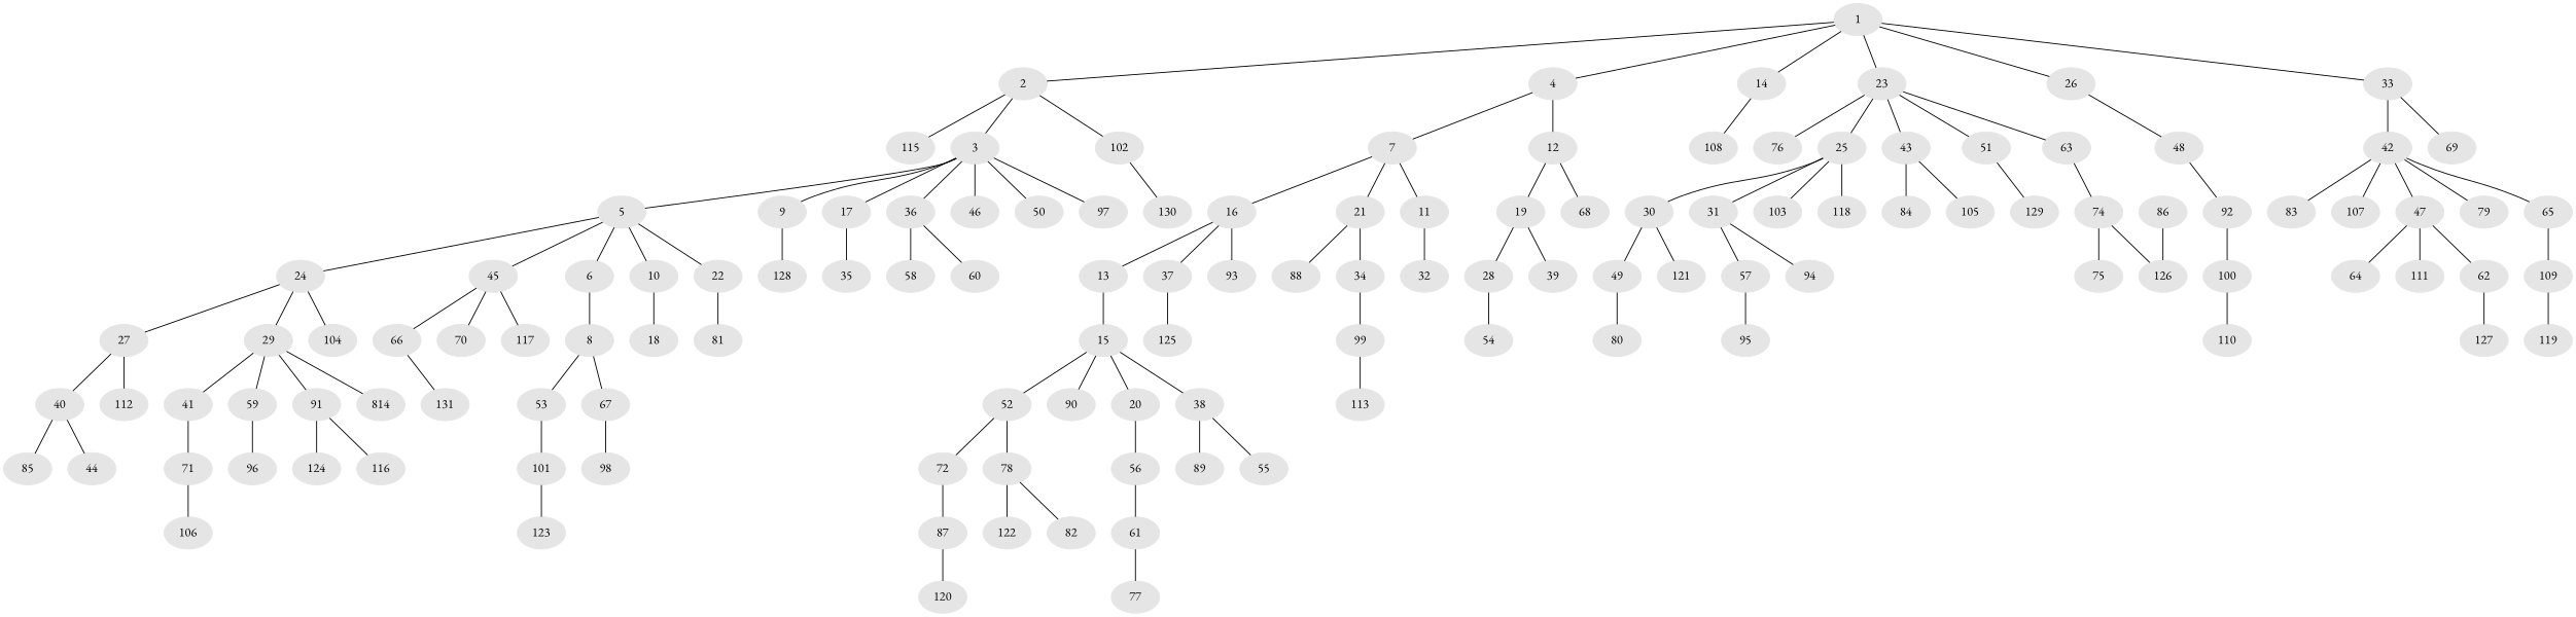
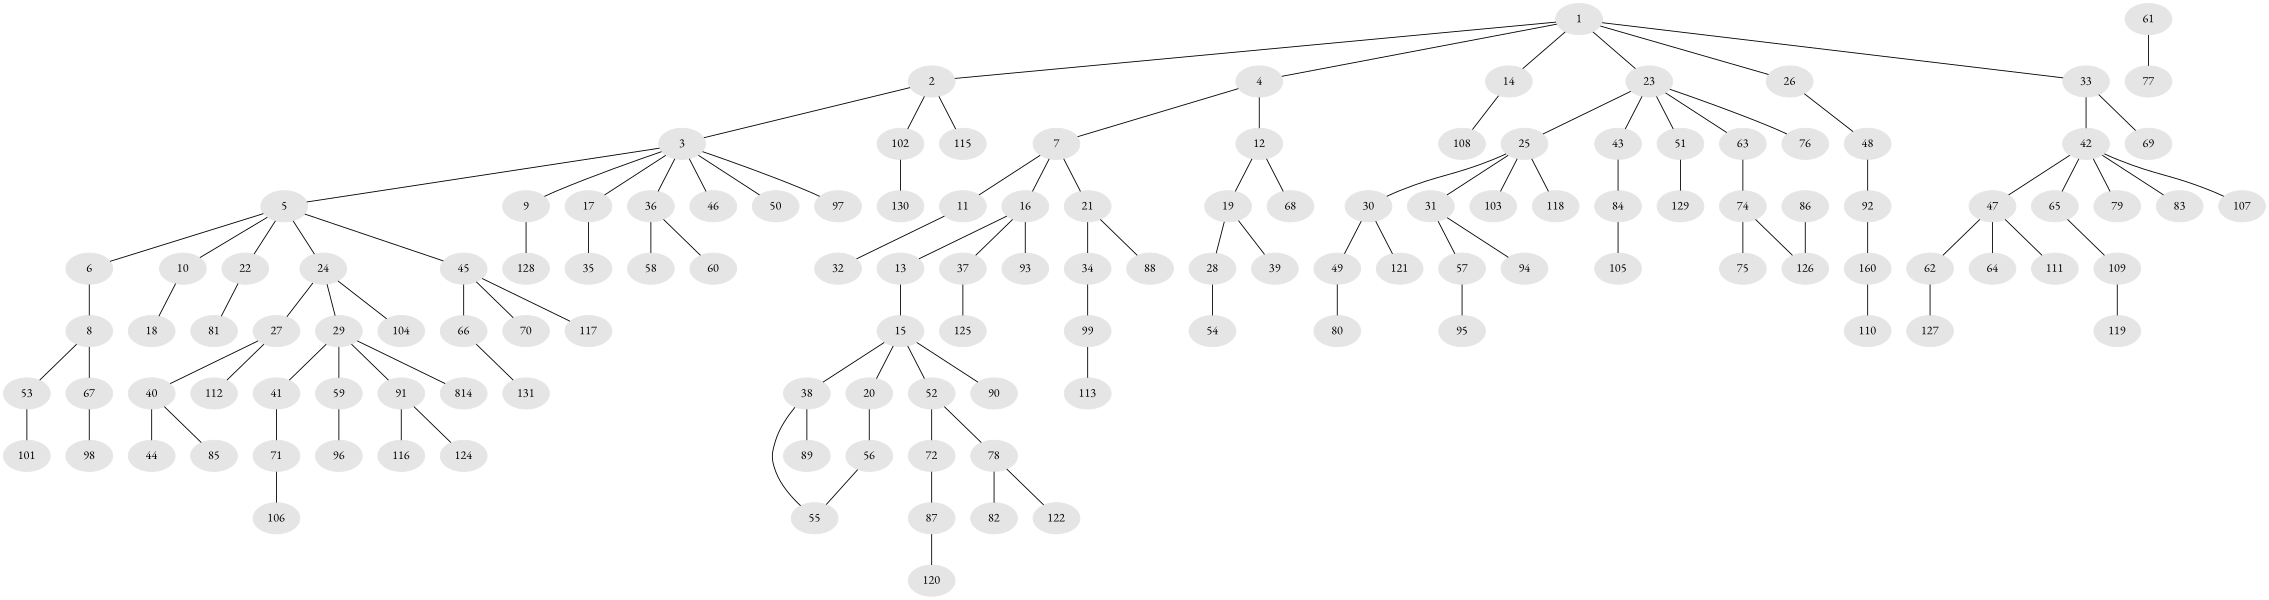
  graph {
    fontname="EB Garamond"
    node [color=gray90 fontname="EB Garamond" style=filled]
    edge [fontname="EB Garamond"]
    1
    2
    4
    14
    23
    26
    33
    3
    102
    115
    7
    12
    108
    25
    43
    51
    63
    76
    48
    42
    69
    5
    9
    17
    36
    46
    50
    97
    130
    6
    10
    22
    24
    45
    128
    35
    58
    60
    11
    16
    21
    19
    68
    8
    18
    81
    27
    29
    104
    66
    70
    117
    53
    67
    32
    13
    15
    37
    93
    34
    88
    101
    98
    28
    39
    20
    38
    52
    90
    56
    55
    89
    72
    78
    125
    54
    61
    99
    30
    31
    103
    118
    84
    129
    74
    40
    112
    41
    59
    91
    n91 [label=814]
    49
    121
    57
    94
    92
    44
    85
    71
    96
    116
    124
    80
    95
    47
    65
    79
    83
    107
    113
    106
    62
    64
    111
    109
    105
    131
    127
-   100
+   100 [label=160]
    87
    82
    122
-   123
    77
    75
    126
    119
    120
    86
    110
    1 -- 2
    1 -- 4
    1 -- 14
    1 -- 23
    1 -- 26
    1 -- 33
    2 -- 3
    2 -- 102
    2 -- 115
    4 -- 7
    4 -- 12
    14 -- 108
    23 -- 25
    23 -- 43
    23 -- 51
    23 -- 63
    23 -- 76
    26 -- 48
    33 -- 42
    33 -- 69
    3 -- 5
    3 -- 9
    3 -- 17
    3 -- 36
    3 -- 46
    3 -- 50
    3 -- 97
    102 -- 130
    7 -- 11
    7 -- 16
    7 -- 21
    12 -- 19
    12 -- 68
    25 -- 30
    25 -- 31
    25 -- 103
    25 -- 118
    43 -- 84
    51 -- 129
    63 -- 74
    48 -- 92
    42 -- 47
    42 -- 65
    42 -- 79
    42 -- 83
    42 -- 107
    5 -- 6
    5 -- 10
    5 -- 22
    5 -- 24
    5 -- 45
    9 -- 128
    17 -- 35
    36 -- 58
    36 -- 60
    6 -- 8
    10 -- 18
    22 -- 81
    24 -- 27
    24 -- 29
    24 -- 104
    45 -- 66
    45 -- 70
    45 -- 117
    11 -- 32
    16 -- 13
    16 -- 37
    16 -- 93
    21 -- 34
    21 -- 88
    19 -- 28
    19 -- 39
    8 -- 53
    8 -- 67
    27 -- 40
    27 -- 112
    29 -- 41
    29 -- 59
    29 -- 91
    29 -- n91
    66 -- 131
    53 -- 101
    67 -- 98
    13 -- 15
    15 -- 20
    15 -- 38
    15 -- 52
    15 -- 90
    37 -- 125
    34 -- 99
-   101 -- 123
    28 -- 54
    20 -- 56
    38 -- 55
    38 -- 89
    52 -- 72
    52 -- 78
-   56 -- 61
+   56 -- 55
    72 -- 87
    78 -- 82
    78 -- 122
    61 -- 77
    99 -- 113
    30 -- 49
    30 -- 121
    31 -- 57
    31 -- 94
-   43 -- 105
+   84 -- 105
    74 -- 75
    74 -- 126
    40 -- 44
    40 -- 85
    41 -- 71
    59 -- 96
    91 -- 116
    91 -- 124
    49 -- 80
    57 -- 95
    92 -- 100
    71 -- 106
    47 -- 62
    47 -- 64
    47 -- 111
    65 -- 109
    62 -- 127
    109 -- 119
    100 -- 110
    87 -- 120
    86 -- 126
  }
